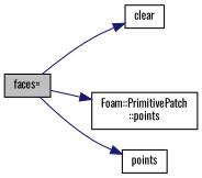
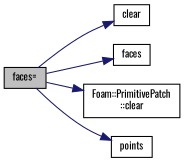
  digraph {
    fontname=Oswald
    rankdir=LR
    node [color=black fontname=Oswald fontsize=10 shape=record]
    edge [color=midnightblue fontname=Oswald fontsize=10 labelfontname=Helvetica labelfontsize=10 style=solid]
    n1 [fillcolor=grey75 fontcolor=black height=0.2 label="faces=" style=filled width=0.4]
    n2 [height=0.2 label=clear width=0.4]
-   n4 [height=0.2 label="Foam::PrimitivePatch\l::points" width=0.4]
+   n3 [height=0.2 label=faces width=0.4]
+   n4 [height=0.2 label="Foam::PrimitivePatch\l::clear" width=0.4]
    n5 [height=0.2 label=points width=0.4]
    n1 -> n2
+   n1 -> n3
    n1 -> n4
    n1 -> n5
  }
